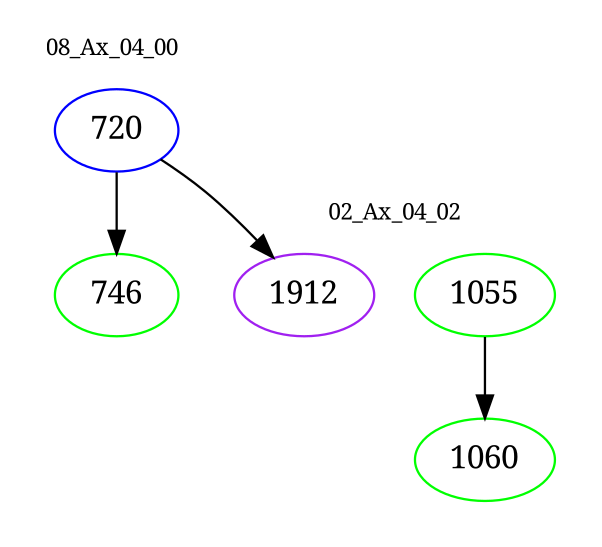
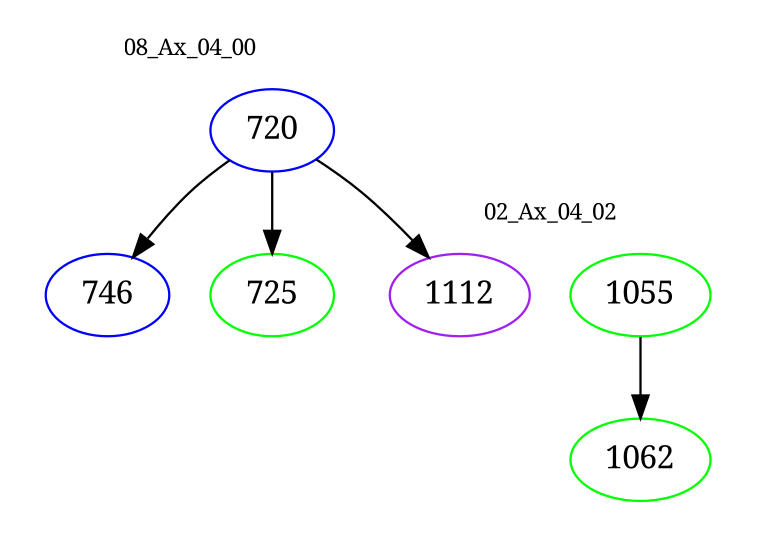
  digraph {
    fontname="Noto Serif"
    node [color=green fontname="Noto Serif"]
    edge [color=black fontname="Noto Serif"]
    n1 [color=blue label=720]
-   n2 [label=746]
+   n2 [color=blue label=746]
+   n3 [label=725]
    n4 [label=1055]
-   n5 [color=purple label=1912]
-   n6 [label=1060]
+   n5 [color=purple label=1112]
+   n6 [label=1062]
    subgraph cluster_1 {
      color=white
      fontsize=10
      label="08_Ax_04_00"
      n1
      n2
+     n3
    }
    subgraph cluster_2 {
      color=white
      fontsize=10
      label="02_Ax_04_02"
      n4
      n5
      n6
    }
    n1 -> n2
+   n1 -> n3
    n1 -> n5
    n4 -> n6
  }
